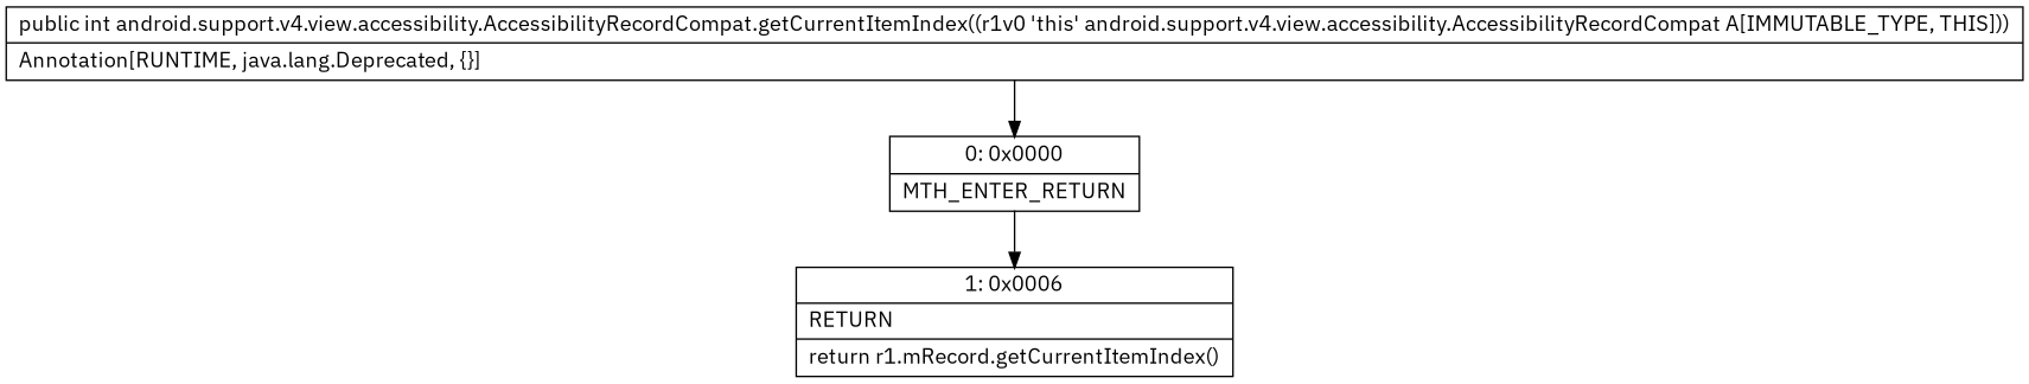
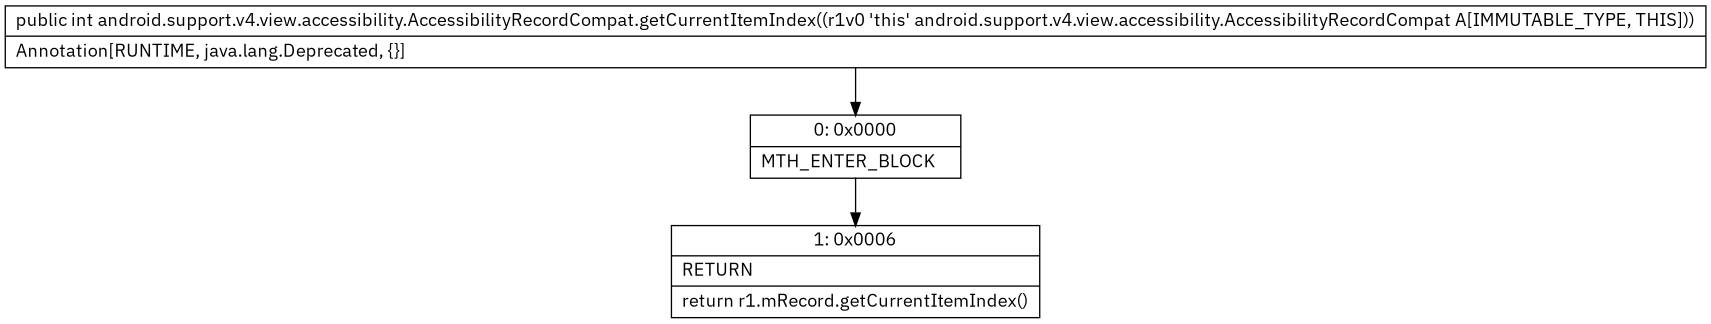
  digraph {
    fontname="IBM Plex Sans"
    node [shape=record fontname="IBM Plex Sans"]
    edge [fontname="IBM Plex Sans"]
-   n1 [label="{0\:\ 0x0000|MTH_ENTER_RETURN\l}"]
+   n1 [label="{0\:\ 0x0000|MTH_ENTER_BLOCK\l}"]
    n2 [label="{1\:\ 0x0006|RETURN\l|return r1.mRecord.getCurrentItemIndex()\l}"]
    n3 [label="{public int android.support.v4.view.accessibility.AccessibilityRecordCompat.getCurrentItemIndex((r1v0 'this' android.support.v4.view.accessibility.AccessibilityRecordCompat A[IMMUTABLE_TYPE, THIS]))  | Annotation[RUNTIME, java.lang.Deprecated, \{\}]\l}"]
    n1 -> n2
    n3 -> n1
  }
